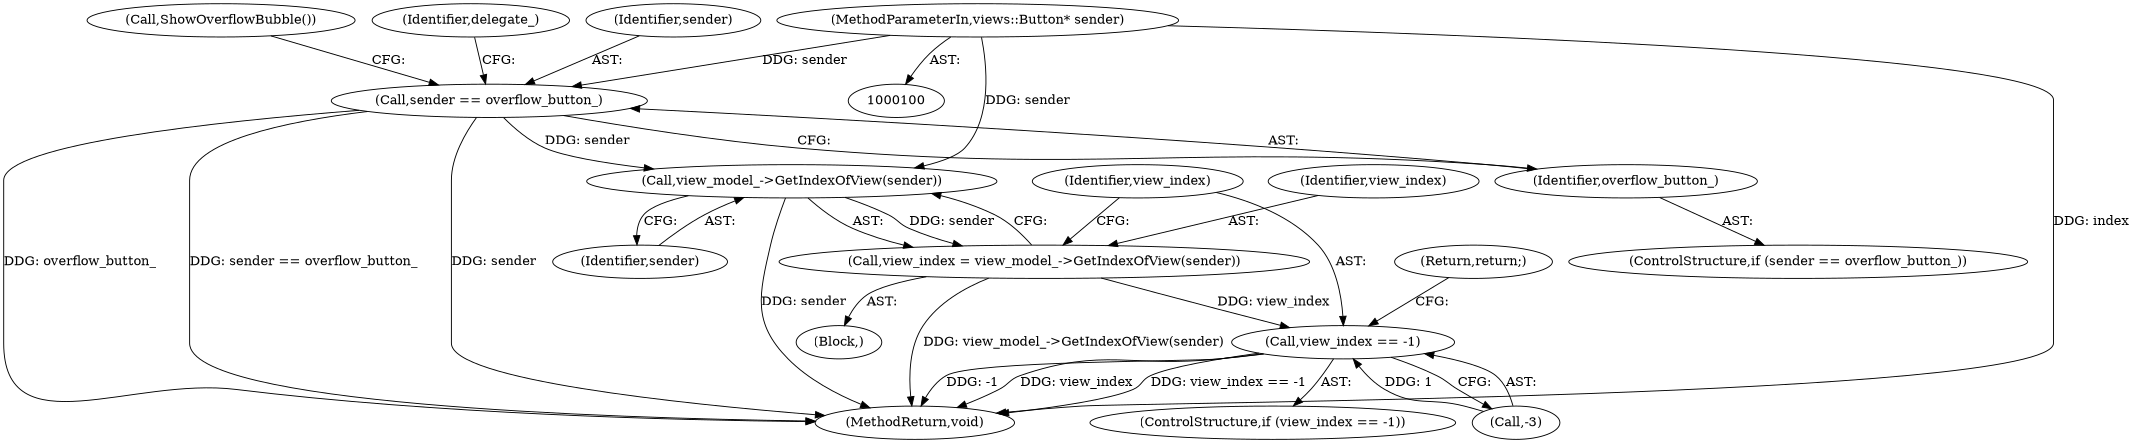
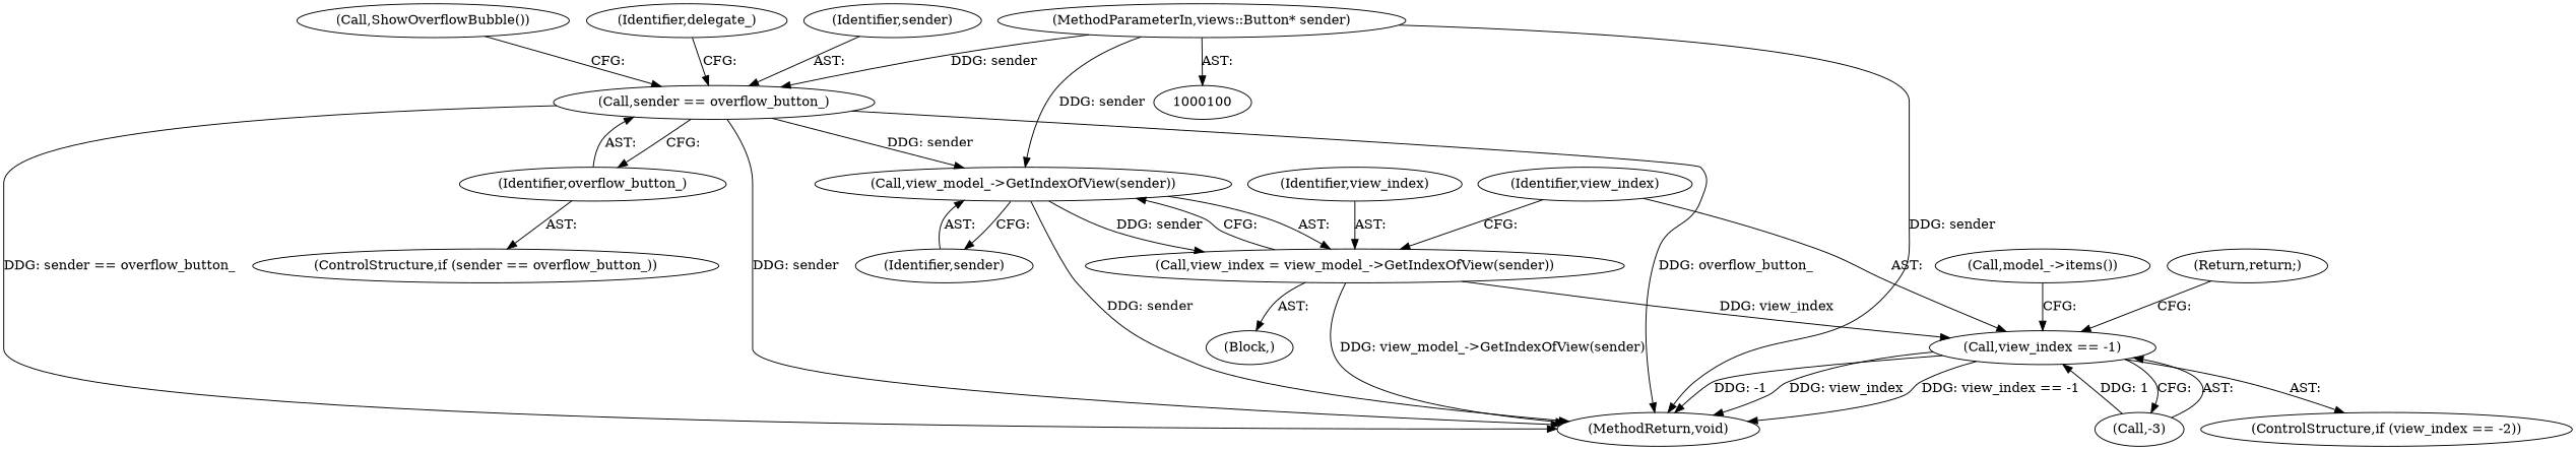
  digraph {
    n1 [label="(Call,sender == overflow_button_)"]
    n2 [label="(Call,view_model_->GetIndexOfView(sender))"]
    n3 [label="(MethodReturn,void)"]
    n4 [label="(Identifier,overflow_button_)"]
    n5 [label="(Call,view_index = view_model_->GetIndexOfView(sender))"]
    n6 [label="(Identifier,sender)"]
    n7 [label="(ControlStructure,if (sender == overflow_button_))"]
    n8 [label="(MethodParameterIn,views::Button* sender)"]
    1000100
    n10 [label="(Call,view_index == -1)"]
    n11 [label="(Block,)"]
    n12 [label="(Call,-3)"]
-   n13 [label="(ControlStructure,if (view_index == -1))"]
+   n13 [label="(ControlStructure,if (view_index == -2))"]
    n14 [label="(Identifier,view_index)"]
+   n15 [label="(Call,model_->items())"]
    n16 [label="(Call,ShowOverflowBubble())"]
    n17 [label="(Identifier,delegate_)"]
    n18 [label="(Identifier,view_index)"]
    n19 [label="(Return,return;)"]
    n20 [label="(Identifier,sender)"]
    n1 -> n2 [label="DDG: sender"]
    n1 -> n3 [label="DDG: sender == overflow_button_"]
    n1 -> n3 [label="DDG: sender"]
    n1 -> n3 [label="DDG: overflow_button_"]
    n1 -> n4 [label="CFG: "]
    n2 -> n3 [label="DDG: sender"]
    n2 -> n5 [label="AST: "]
    n2 -> n5 [label="DDG: sender"]
    n2 -> n6 [label="CFG: "]
    n4 -> n1 [label="AST: "]
    n4 -> n7 [label="AST: "]
    n5 -> n2 [label="CFG: "]
    n5 -> n3 [label="DDG: view_model_->GetIndexOfView(sender)"]
    n5 -> n10 [label="DDG: view_index"]
    n5 -> n11 [label="AST: "]
    n6 -> n2 [label="AST: "]
    n8 -> n1 [label="DDG: sender"]
    n8 -> n2 [label="DDG: sender"]
-   n8 -> n3 [label="DDG: index"]
+   n8 -> n3 [label="DDG: sender"]
    n8 -> 1000100 [label="AST: "]
    n10 -> n3 [label="DDG: -1"]
    n10 -> n3 [label="DDG: view_index"]
    n10 -> n3 [label="DDG: view_index == -1"]
    n10 -> n12 [label="CFG: "]
    n10 -> n13 [label="AST: "]
    n12 -> n10 [label="AST: "]
    n12 -> n10 [label="DDG: 1"]
    n14 -> n5 [label="CFG: "]
    n14 -> n10 [label="AST: "]
+   n15 -> n10 [label="CFG: "]
    n16 -> n1 [label="CFG: "]
    n17 -> n1 [label="CFG: "]
    n18 -> n5 [label="AST: "]
    n19 -> n10 [label="CFG: "]
    n20 -> n1 [label="AST: "]
  }
